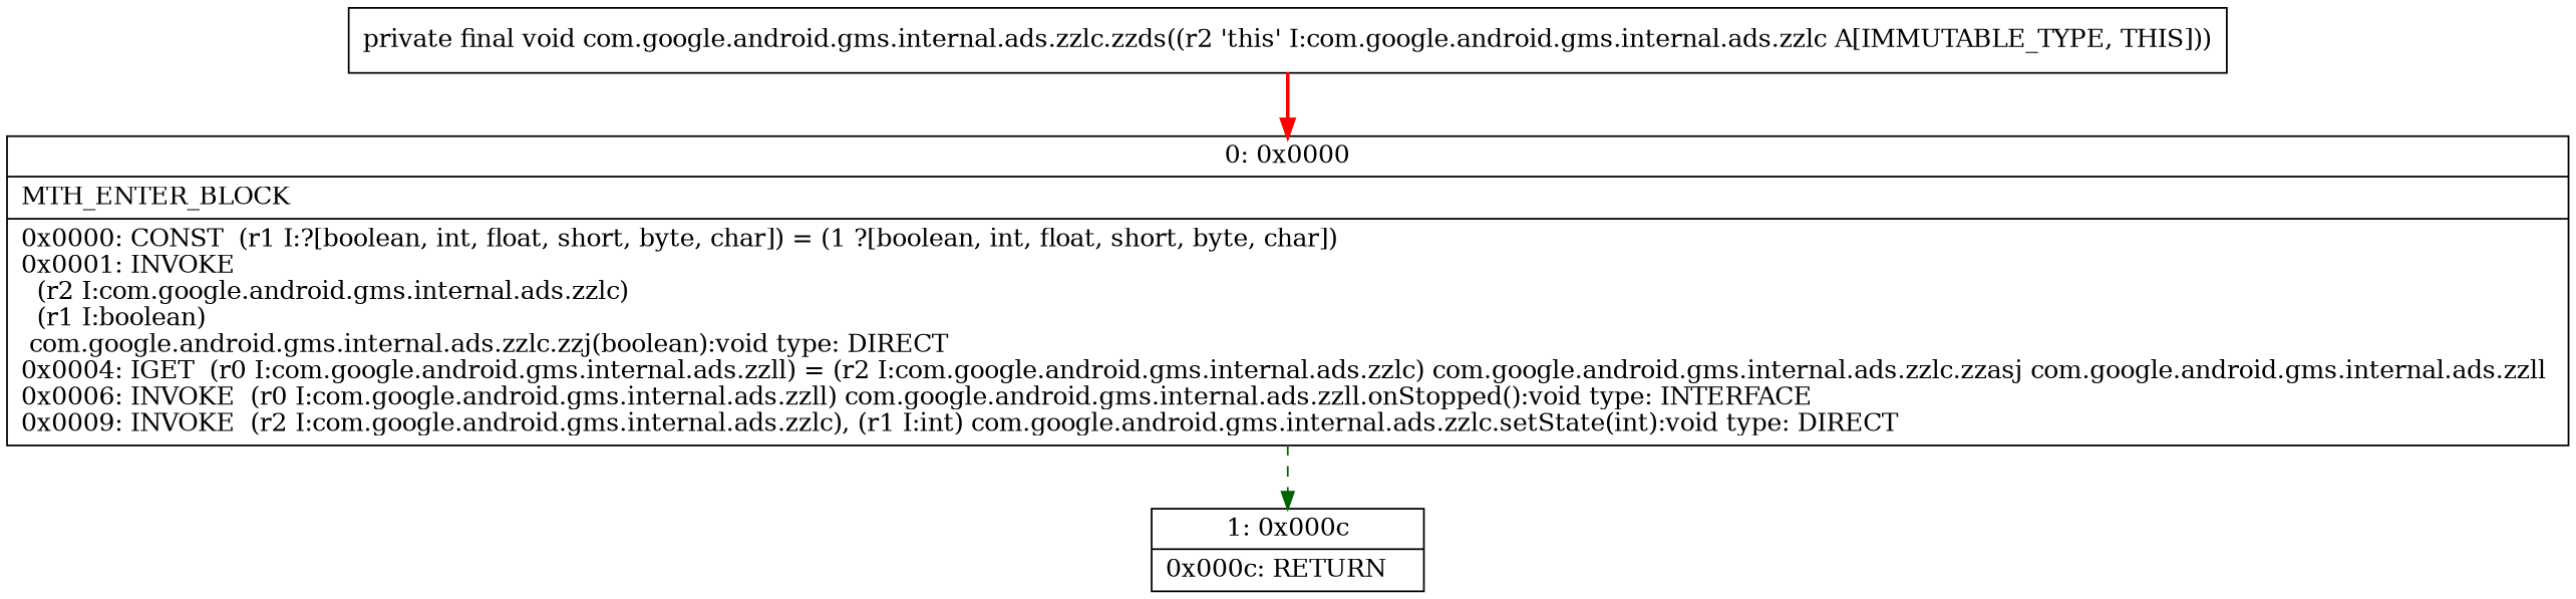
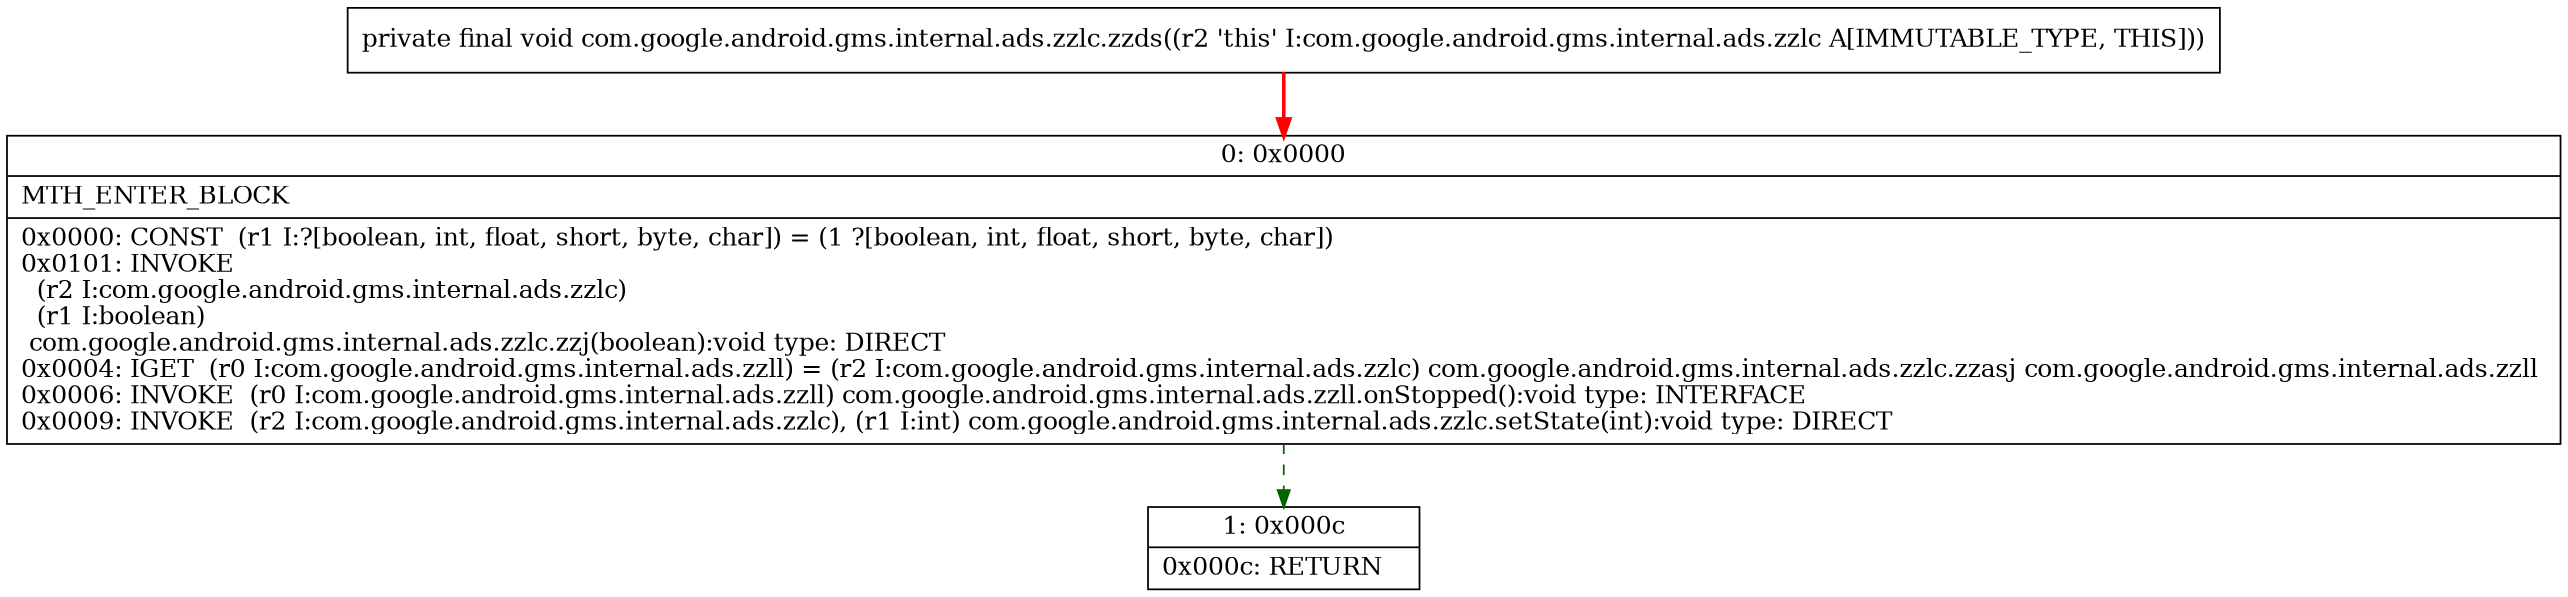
  digraph {
    node [shape=record]
-   n1 [label="{0\:\ 0x0000|MTH_ENTER_BLOCK\l|0x0000: CONST  (r1 I:?[boolean, int, float, short, byte, char]) = (1 ?[boolean, int, float, short, byte, char]) \l0x0001: INVOKE  \l  (r2 I:com.google.android.gms.internal.ads.zzlc)\l  (r1 I:boolean)\l com.google.android.gms.internal.ads.zzlc.zzj(boolean):void type: DIRECT \l0x0004: IGET  (r0 I:com.google.android.gms.internal.ads.zzll) = (r2 I:com.google.android.gms.internal.ads.zzlc) com.google.android.gms.internal.ads.zzlc.zzasj com.google.android.gms.internal.ads.zzll \l0x0006: INVOKE  (r0 I:com.google.android.gms.internal.ads.zzll) com.google.android.gms.internal.ads.zzll.onStopped():void type: INTERFACE \l0x0009: INVOKE  (r2 I:com.google.android.gms.internal.ads.zzlc), (r1 I:int) com.google.android.gms.internal.ads.zzlc.setState(int):void type: DIRECT \l}"]
+   n1 [label="{0\:\ 0x0000|MTH_ENTER_BLOCK\l|0x0000: CONST  (r1 I:?[boolean, int, float, short, byte, char]) = (1 ?[boolean, int, float, short, byte, char]) \l0x0101: INVOKE  \l  (r2 I:com.google.android.gms.internal.ads.zzlc)\l  (r1 I:boolean)\l com.google.android.gms.internal.ads.zzlc.zzj(boolean):void type: DIRECT \l0x0004: IGET  (r0 I:com.google.android.gms.internal.ads.zzll) = (r2 I:com.google.android.gms.internal.ads.zzlc) com.google.android.gms.internal.ads.zzlc.zzasj com.google.android.gms.internal.ads.zzll \l0x0006: INVOKE  (r0 I:com.google.android.gms.internal.ads.zzll) com.google.android.gms.internal.ads.zzll.onStopped():void type: INTERFACE \l0x0009: INVOKE  (r2 I:com.google.android.gms.internal.ads.zzlc), (r1 I:int) com.google.android.gms.internal.ads.zzlc.setState(int):void type: DIRECT \l}"]
    n2 [label="{1\:\ 0x000c|0x000c: RETURN   \l}"]
    n3 [label="{private final void com.google.android.gms.internal.ads.zzlc.zzds((r2 'this' I:com.google.android.gms.internal.ads.zzlc A[IMMUTABLE_TYPE, THIS])) }"]
    n1 -> n2 [color=darkgreen style=dashed]
    n3 -> n1 [color=red style=bold]
  }
